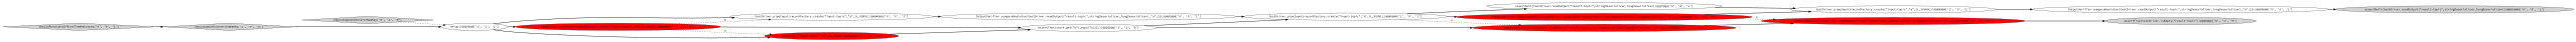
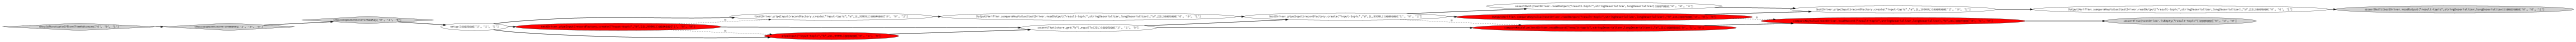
  digraph {
    fontname="Source Code Pro"
    rankdir=LR
    node [fillcolor=white fontname="Source Code Pro" shape=ellipse style=filled]
    edge [fontname="Source Code Pro" style=bold]
    n1 [fillcolor=red label="OutputVerifier.compareKeyValue(testDriver.readOutput(\"result-topic\",stringDeserializer,longDeserializer),\"b\",21L)@@@7@@@['1', '0', '0']"]
    n2 [label="testDriver.pipeInput(recordFactory.create(\"input-topic\",\"a\",1L,10000L))@@@8@@@['1', '0', '1']"]
    n3 [fillcolor=red label="compareKeyValue(testDriver.readRecord(\"result-topic\",stringDeserializer,longDeserializer),\"b\",21L)@@@7@@@['0', '1', '0']"]
    n4 [label="OutputVerifier.compareKeyValue(testDriver.readOutput(\"result-topic\",stringDeserializer,longDeserializer),\"a\",21L)@@@9@@@['0', '0', '1']"]
    n5 [fillcolor=lightgray label="assertTrue(testDriver.isEmpty(\"result-topic\"))@@@8@@@['0', '1', '0']"]
    n6 [fillcolor=red label="testDriver.pipeInput(recordFactory.create(\"input-topic\",\"b\",21L,9999L))@@@4@@@['1', '0', '0']"]
    n7 [label="testDriver.pipeInput(recordFactory.create(\"input-topic\",\"a\",1L,9999L))@@@4@@@['0', '0', '1']"]
    n8 [label="assertThat(store.get(\"b\"),equalTo(21L))@@@5@@@['1', '1', '0']"]
    n9 [fillcolor=red label="pipeInput(\"input-topic\",\"b\",21L,9999L)@@@4@@@['0', '1', '0']"]
    n10 [label="OutputVerifier.compareKeyValue(testDriver.readOutput(\"result-topic\",stringDeserializer,longDeserializer),\"a\",21L)@@@5@@@['0', '0', '1']"]
    n11 [label="testDriver.pipeInput(recordFactory.create(\"input-topic\",\"a\",1L,9999L))@@@6@@@['1', '0', '1']"]
    n12 [fillcolor=red label="compareKeyValue(testDriver.readRecord(\"result-topic\",stringDeserializer,longDeserializer),\"a\",21L)@@@6@@@['0', '1', '0']"]
    n13 [fillcolor=lightgray label="shouldUpdateStoreForNewKey['0', '1', '0']" shape=diamond]
    n14 [label="setup()@@@3@@@['1', '1', '1']"]
    n15 [fillcolor=lightgray label="assertNull(testDriver.readOutput(\"result-topic\",stringDeserializer,longDeserializer))@@@10@@@['0', '0', '1']"]
    n16 [fillcolor=lightgray label="shouldUpdateStoreForNewKey['1', '0', '0']" shape=diamond]
    n17 [label="assertNull(testDriver.readOutput(\"result-topic\",stringDeserializer,longDeserializer))@@@7@@@['0', '0', '1']"]
    n18 [fillcolor=lightgray label="shouldPunctuateIfEvenTimeAdvances['0', '0', '1']" shape=diamond]
    n1 -> n2
    n1 -> n3 [label=0 style=dashed]
    n2 -> n4
    n3 -> n5
    n4 -> n15
    n6 -> n7 [label=0 style=dashed]
    n6 -> n8
    n6 -> n9 [label=0 style=dashed]
    n7 -> n10
    n8 -> n11
    n8 -> n12
    n9 -> n8
    n10 -> n11
    n11 -> n1
    n11 -> n12 [label=0 style=dashed]
    n11 -> n17
    n12 -> n3
-   n13 -> n14 [style=dashed]
+   n13 -> n14
    n14 -> n6
    n14 -> n7
    n14 -> n9
-   n16 -> n14
+   n16 -> n13
    n17 -> n2
    n18 -> n16
  }
